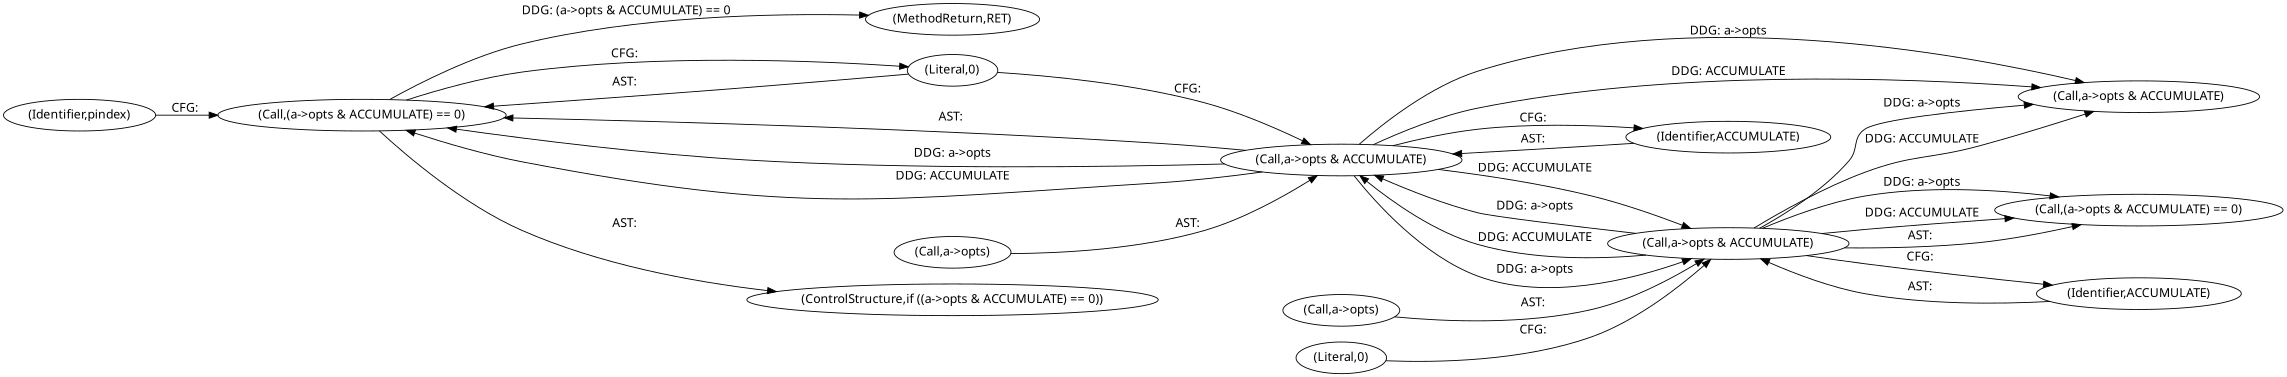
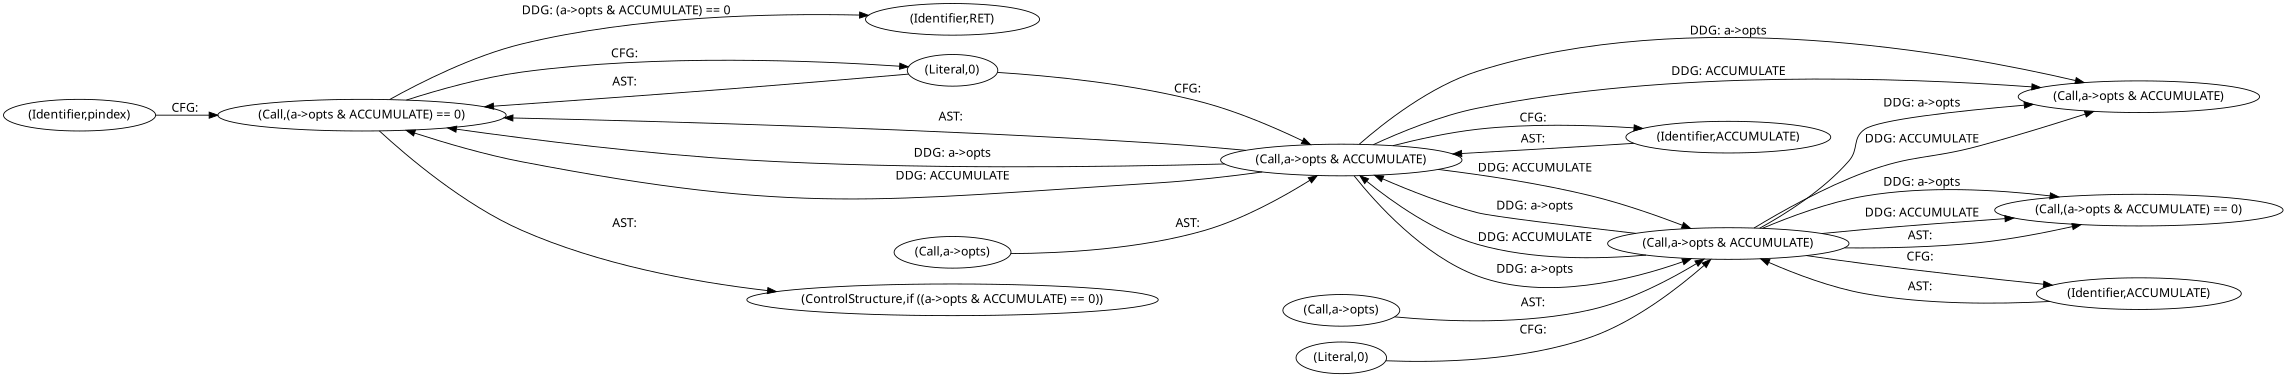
  digraph {
    fontname="Noto Sans"
    rankdir=LR
    node [fontname="Noto Sans"]
    edge [fontname="Noto Sans"]
    n1 [label="(Call,(a->opts & ACCUMULATE) == 0)"]
-   n2 [label="(MethodReturn,RET)"]
+   n2 [label="(Identifier,RET)"]
    n3 [label="(Literal,0)"]
    n4 [label="(ControlStructure,if ((a->opts & ACCUMULATE) == 0))"]
    n5 [label="(Call,a->opts & ACCUMULATE)"]
    n6 [label="(Call,a->opts & ACCUMULATE)"]
    n7 [label="(Identifier,ACCUMULATE)"]
    n8 [label="(Call,a->opts & ACCUMULATE)"]
    n9 [label="(Call,(a->opts & ACCUMULATE) == 0)"]
    n10 [label="(Identifier,ACCUMULATE)"]
    n11 [label="(Call,a->opts)"]
    n12 [label="(Literal,0)"]
    n13 [label="(Call,a->opts)"]
    n14 [label="(Identifier,pindex)"]
    n1 -> n2 [label="DDG: (a->opts & ACCUMULATE) == 0"]
    n1 -> n3 [label="CFG: "]
    n1 -> n4 [label="AST: "]
    n3 -> n1 [label="AST: "]
    n3 -> n5 [label="CFG: "]
    n5 -> n1 [label="AST: "]
    n5 -> n1 [label="DDG: a->opts"]
    n5 -> n1 [label="DDG: ACCUMULATE"]
    n5 -> n6 [label="DDG: a->opts"]
    n5 -> n6 [label="DDG: ACCUMULATE"]
    n5 -> n7 [label="CFG: "]
    n5 -> n8 [label="DDG: a->opts"]
    n5 -> n8 [label="DDG: ACCUMULATE"]
    n6 -> n5 [label="DDG: a->opts"]
    n6 -> n5 [label="DDG: ACCUMULATE"]
    n6 -> n8 [label="DDG: a->opts"]
    n6 -> n8 [label="DDG: ACCUMULATE"]
    n6 -> n9 [label="AST: "]
    n6 -> n9 [label="DDG: a->opts"]
    n6 -> n9 [label="DDG: ACCUMULATE"]
    n6 -> n10 [label="CFG: "]
    n7 -> n5 [label="AST: "]
    n10 -> n6 [label="AST: "]
    n11 -> n6 [label="AST: "]
    n12 -> n6 [label="CFG: "]
    n13 -> n5 [label="AST: "]
    n14 -> n1 [label="CFG: "]
  }
